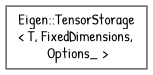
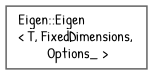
  digraph {
    rankdir=LR
    fontname="Patrick Hand"
-   n1 [color=grey40 fillcolor=white fontname="Patrick Hand" fontsize=10 height=0.2 label="Eigen::TensorStorage\l\< T, FixedDimensions,\l Options_ \>" shape=box style=filled width=0.4]
+   n1 [color=grey40 fillcolor=white fontname="Patrick Hand" fontsize=10 height=0.2 label="Eigen::Eigen\l\< T, FixedDimensions,\l Options_ \>" shape=box style=filled width=0.4]
  }
